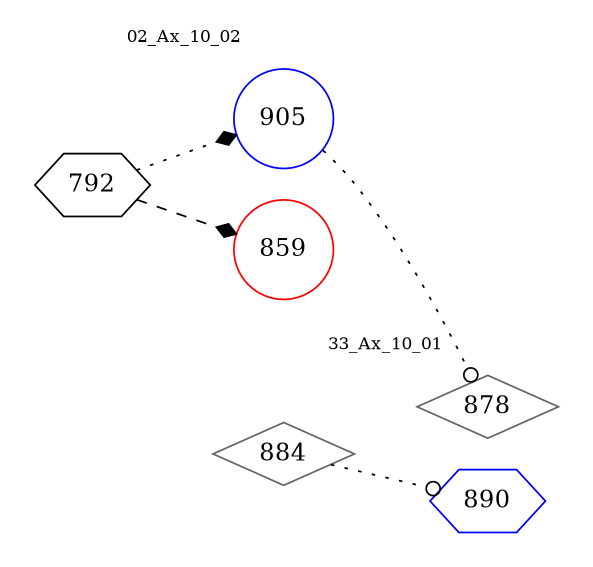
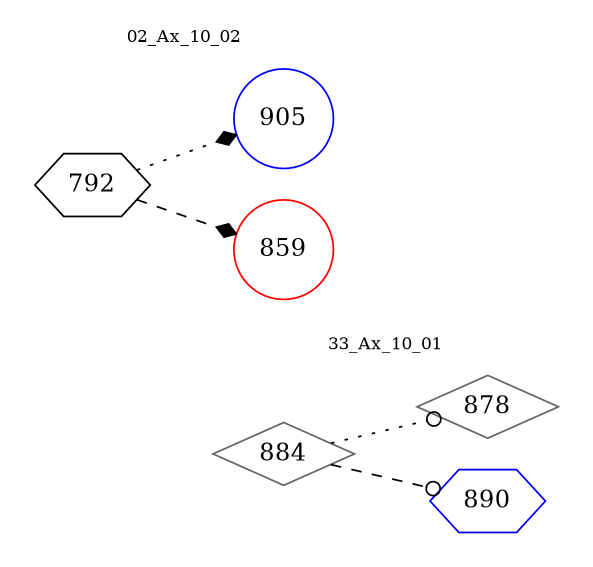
  digraph {
    fontname="DejaVu Serif"
    rankdir=LR
    node [color=blue fontname="DejaVu Serif" shape=hexagon]
    edge [arrowhead=diamond color=black fontname="DejaVu Serif" style=dashed]
    n1 [color=black label=792]
    n2 [color=red label=859 shape=circle]
    n3 [label=905 shape=circle]
    n4 [color=gray40 label=884 shape=diamond]
    n5 [color=gray40 label=878 shape=diamond]
    n6 [label=890]
    subgraph cluster_1 {
      color=white
      fontsize=10
      label="02_Ax_10_02"
      n1
      n2
      n3
    }
    subgraph cluster_2 {
      color=white
      fontsize=10
      label="33_Ax_10_01"
      n4
      n5
      n6
    }
    n1 -> n2
    n1 -> n3 [style=dotted]
-   n3 -> n5 [arrowhead=odot style=dotted]
-   n4 -> n6 [arrowhead=odot style=dotted]
+   n4 -> n5 [arrowhead=odot style=dotted]
+   n4 -> n6 [arrowhead=odot]
  }
